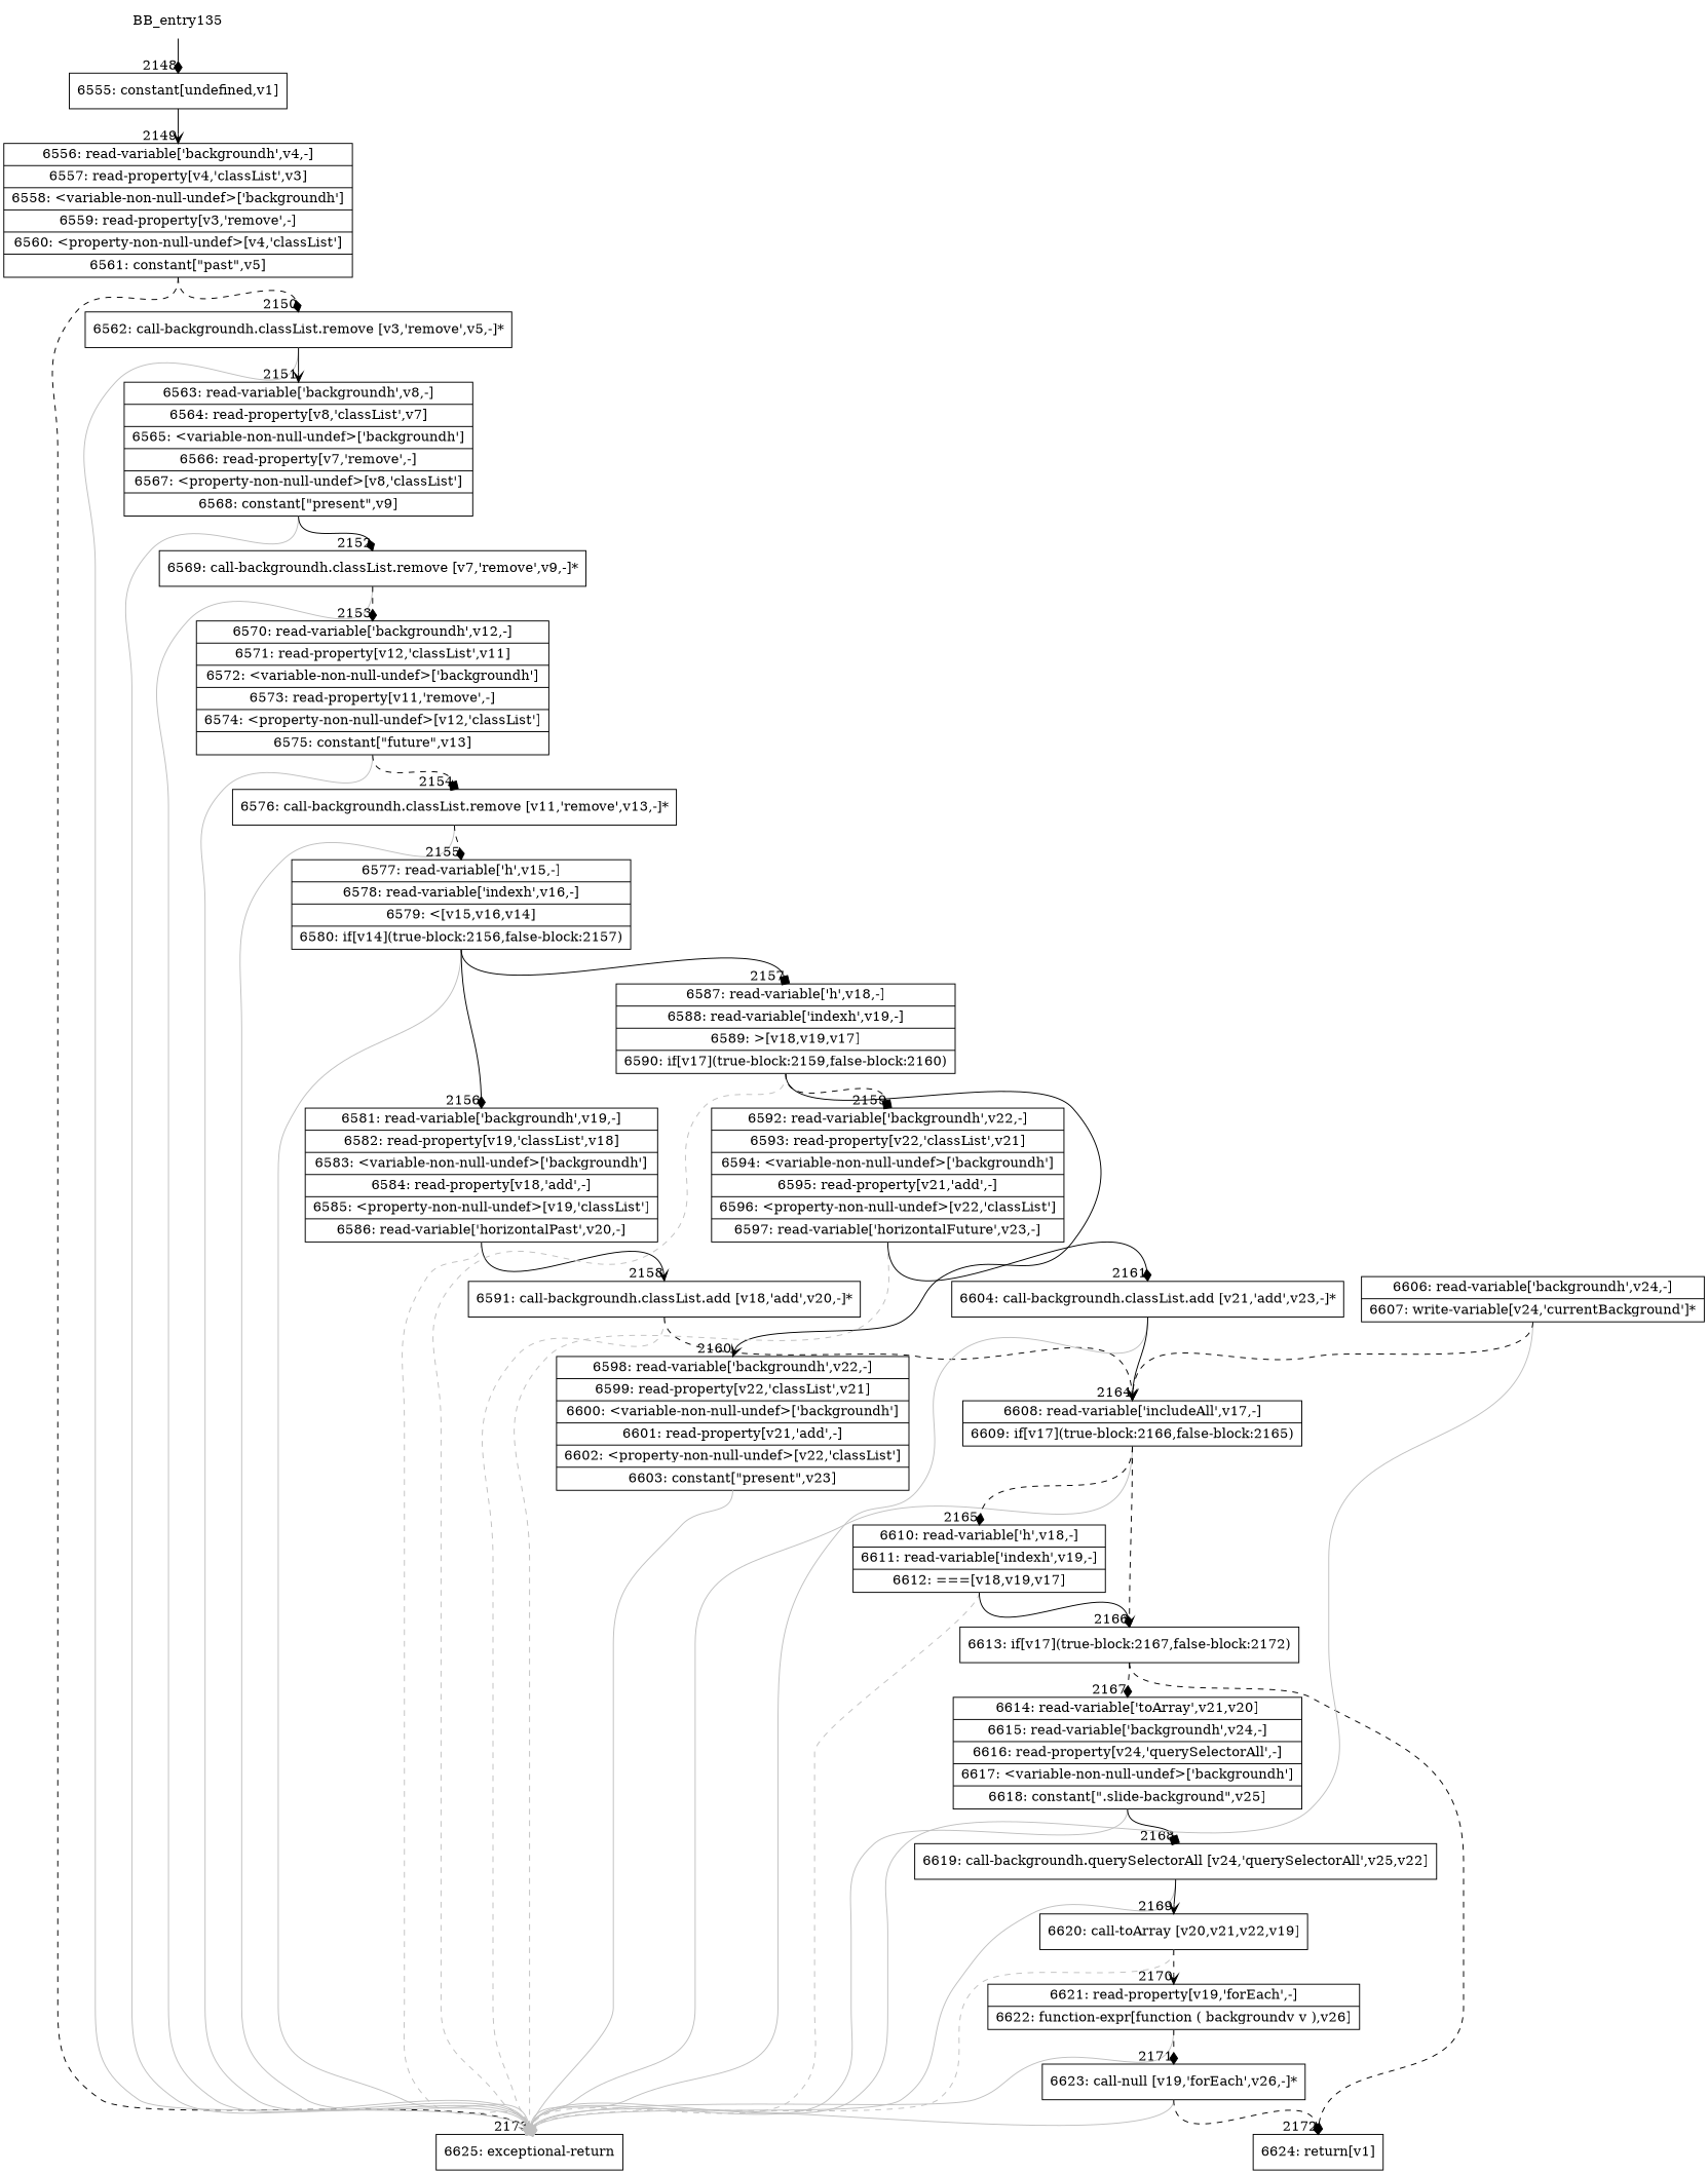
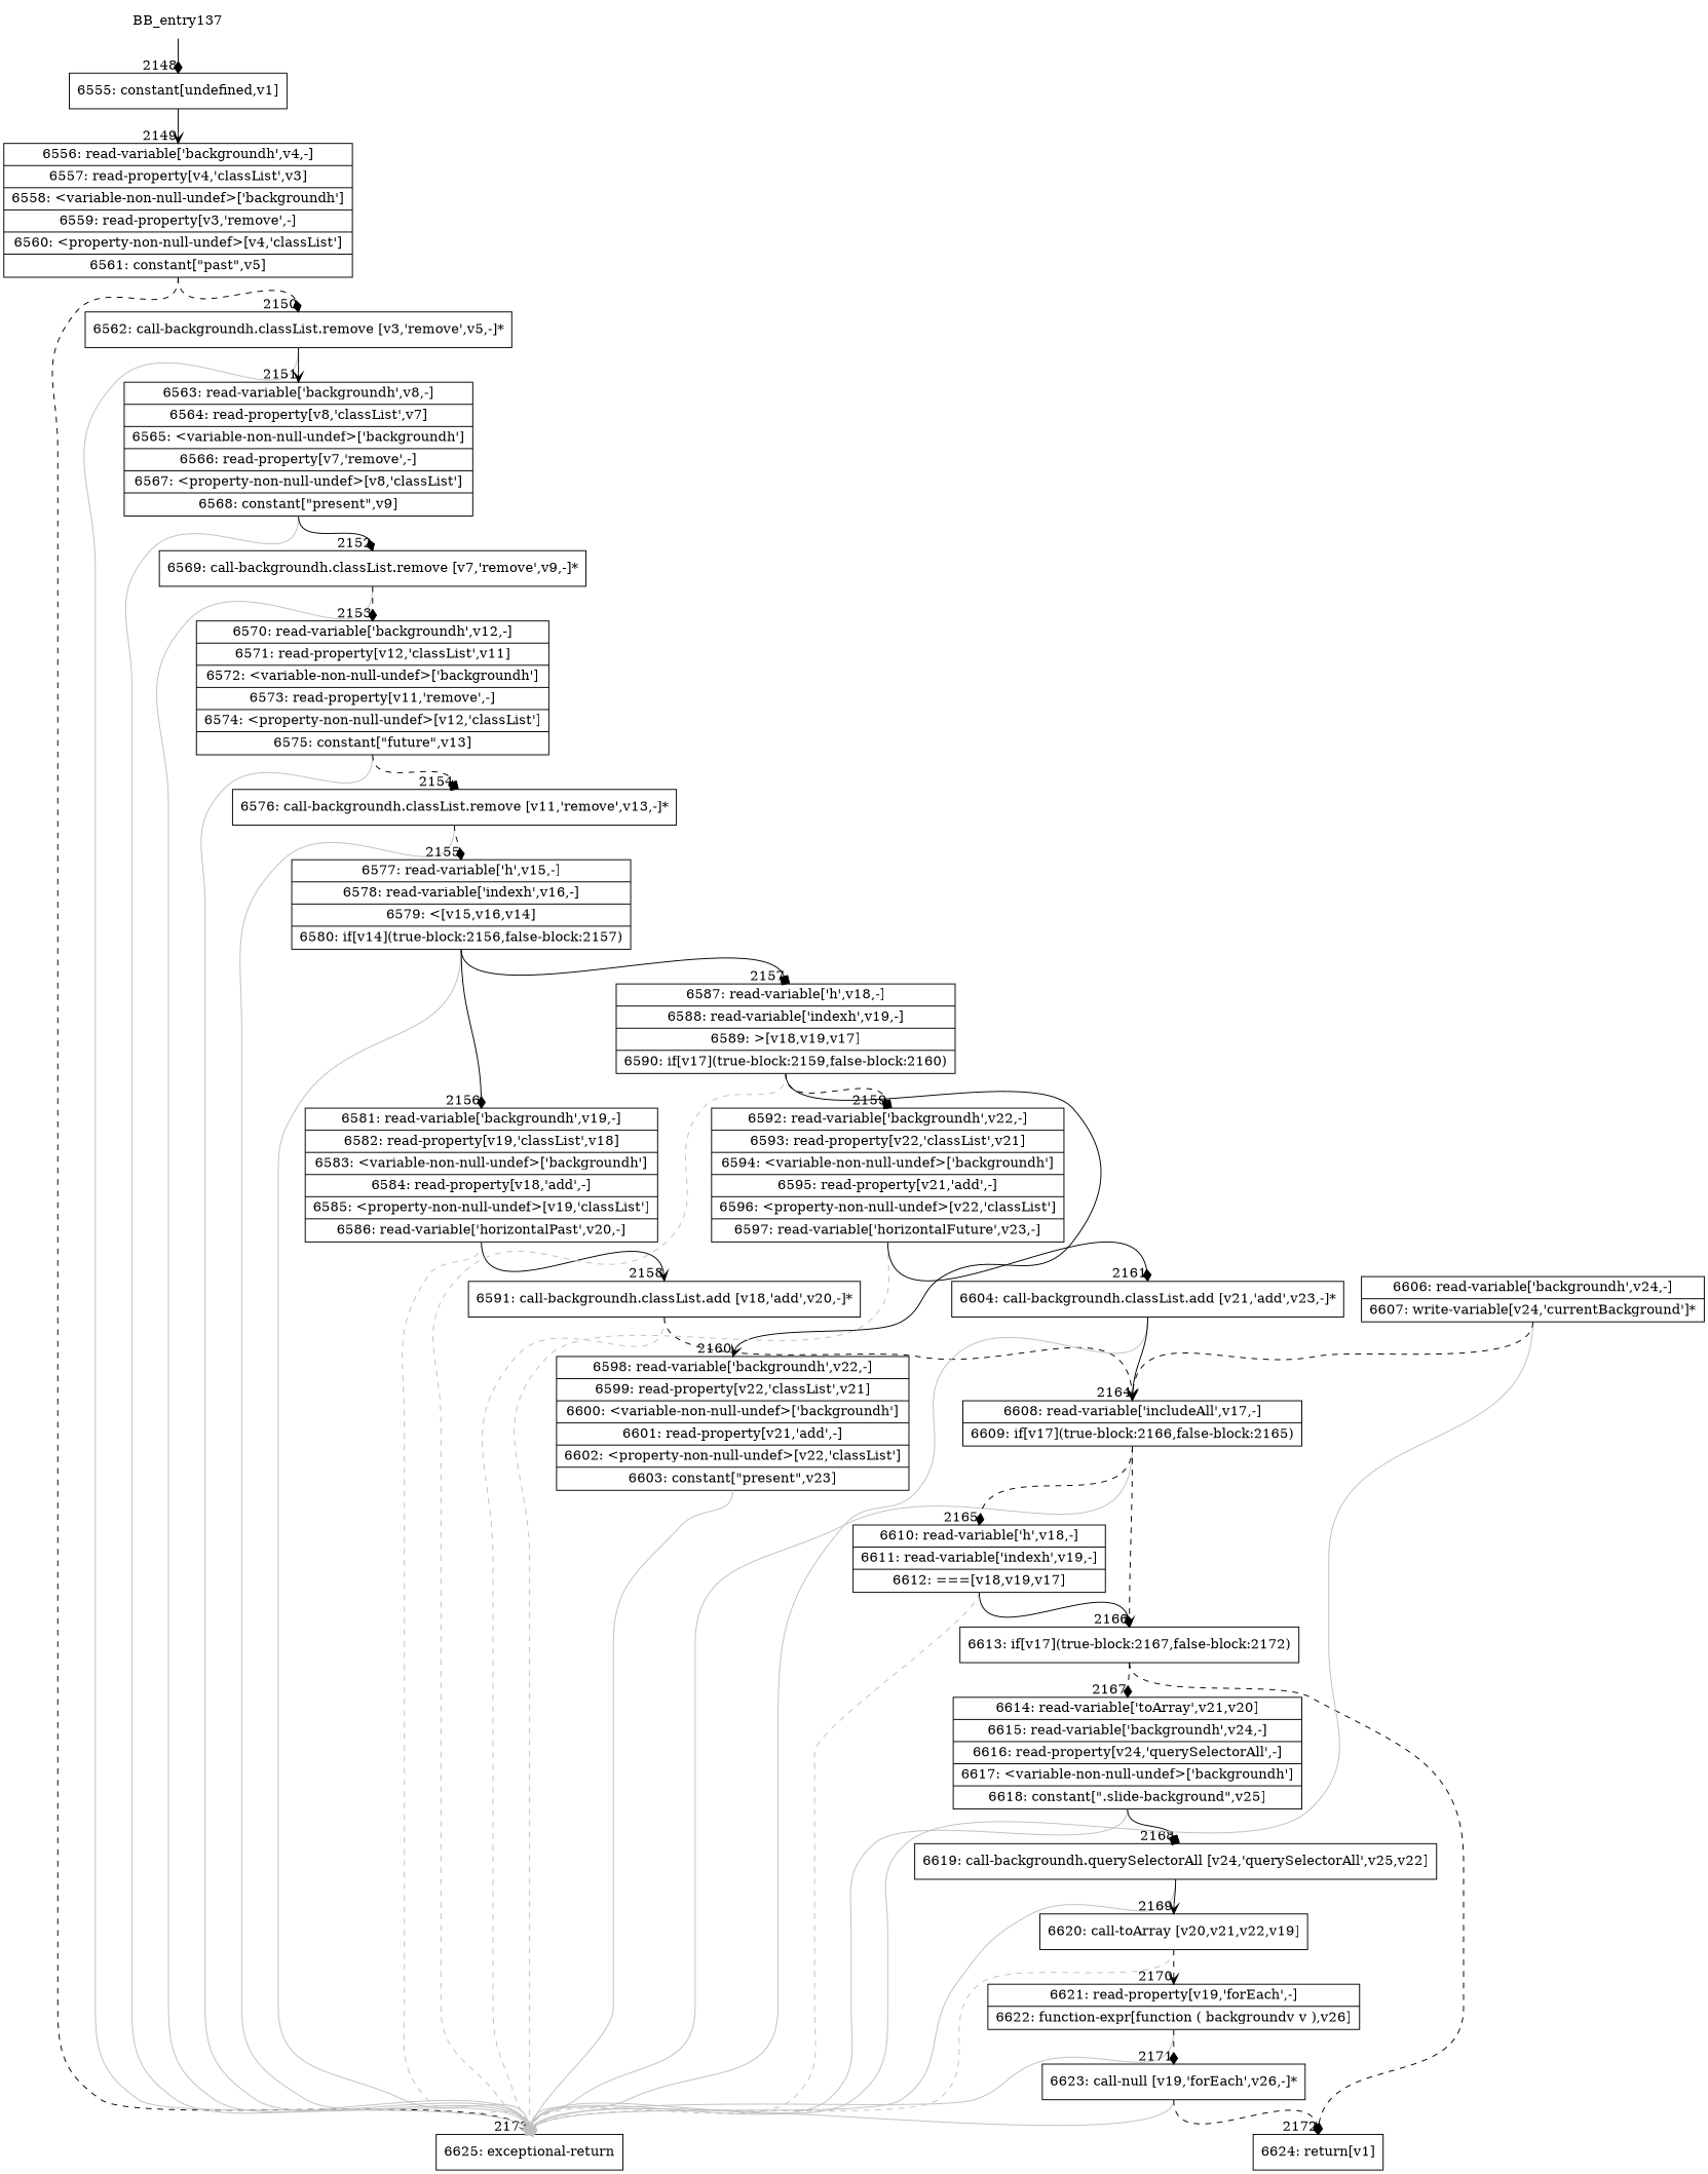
  digraph {
    rankdir=TD
    node [shape=record]
    edge [arrowhead=diamond headport=n style=solid tailport=s]
-   BB_entry135 [shape=none]
+   BB_entry135 [shape=none label=BB_entry137]
    n2 [label="{6555: constant[undefined,v1]}"]
    n3 [label="{6556: read-variable['backgroundh',v4,-]|6557: read-property[v4,'classList',v3]|6558: \<variable-non-null-undef\>['backgroundh']|6559: read-property[v3,'remove',-]|6560: \<property-non-null-undef\>[v4,'classList']|6561: constant[\"past\",v5]}"]
    n4 [label="{6562: call-backgroundh.classList.remove [v3,'remove',v5,-]*}"]
    n5 [label="{6625: exceptional-return}"]
    n6 [label="{6563: read-variable['backgroundh',v8,-]|6564: read-property[v8,'classList',v7]|6565: \<variable-non-null-undef\>['backgroundh']|6566: read-property[v7,'remove',-]|6567: \<property-non-null-undef\>[v8,'classList']|6568: constant[\"present\",v9]}"]
    n7 [label="{6569: call-backgroundh.classList.remove [v7,'remove',v9,-]*}"]
    n8 [label="{6570: read-variable['backgroundh',v12,-]|6571: read-property[v12,'classList',v11]|6572: \<variable-non-null-undef\>['backgroundh']|6573: read-property[v11,'remove',-]|6574: \<property-non-null-undef\>[v12,'classList']|6575: constant[\"future\",v13]}"]
    n9 [label="{6576: call-backgroundh.classList.remove [v11,'remove',v13,-]*}"]
    n10 [label="{6577: read-variable['h',v15,-]|6578: read-variable['indexh',v16,-]|6579: \<[v15,v16,v14]|6580: if[v14](true-block:2156,false-block:2157)}"]
    n11 [label="{6581: read-variable['backgroundh',v19,-]|6582: read-property[v19,'classList',v18]|6583: \<variable-non-null-undef\>['backgroundh']|6584: read-property[v18,'add',-]|6585: \<property-non-null-undef\>[v19,'classList']|6586: read-variable['horizontalPast',v20,-]}"]
    n12 [label="{6587: read-variable['h',v18,-]|6588: read-variable['indexh',v19,-]|6589: \>[v18,v19,v17]|6590: if[v17](true-block:2159,false-block:2160)}"]
    n13 [label="{6591: call-backgroundh.classList.add [v18,'add',v20,-]*}"]
    n14 [label="{6592: read-variable['backgroundh',v22,-]|6593: read-property[v22,'classList',v21]|6594: \<variable-non-null-undef\>['backgroundh']|6595: read-property[v21,'add',-]|6596: \<property-non-null-undef\>[v22,'classList']|6597: read-variable['horizontalFuture',v23,-]}"]
    n15 [label="{6598: read-variable['backgroundh',v22,-]|6599: read-property[v22,'classList',v21]|6600: \<variable-non-null-undef\>['backgroundh']|6601: read-property[v21,'add',-]|6602: \<property-non-null-undef\>[v22,'classList']|6603: constant[\"present\",v23]}"]
    n16 [label="{6608: read-variable['includeAll',v17,-]|6609: if[v17](true-block:2166,false-block:2165)}"]
    n17 [label="{6604: call-backgroundh.classList.add [v21,'add',v23,-]*}"]
    n18 [label="{6613: if[v17](true-block:2167,false-block:2172)}"]
    n19 [label="{6610: read-variable['h',v18,-]|6611: read-variable['indexh',v19,-]|6612: ===[v18,v19,v17]}"]
    n20 [label="{6614: read-variable['toArray',v21,v20]|6615: read-variable['backgroundh',v24,-]|6616: read-property[v24,'querySelectorAll',-]|6617: \<variable-non-null-undef\>['backgroundh']|6618: constant[\".slide-background\",v25]}"]
    n21 [label="{6624: return[v1]}"]
    n22 [label="{6606: read-variable['backgroundh',v24,-]|6607: write-variable[v24,'currentBackground']*}"]
    n23 [label="{6619: call-backgroundh.querySelectorAll [v24,'querySelectorAll',v25,v22]}"]
    n24 [label="{6620: call-toArray [v20,v21,v22,v19]}"]
    n25 [label="{6621: read-property[v19,'forEach',-]|6622: function-expr[function ( backgroundv v ),v26]}"]
    n26 [label="{6623: call-null [v19,'forEach',v26,-]*}"]
    BB_entry135 -> n2 [headlabel="    2148"]
    n2 -> n3 [arrowhead=vee headlabel="      2149"]
    n3 -> n4 [headlabel="      2150" style=dashed]
    n3 -> n5 [arrowhead=vee color=black headlabel="      2173" style=dashed]
    n4 -> n5 [arrowhead=vee color=gray]
    n4 -> n6 [arrowhead=vee headlabel="      2151"]
    n6 -> n5 [color=gray]
    n6 -> n7 [headlabel="      2152"]
    n7 -> n5 [arrowhead=box color=gray]
    n7 -> n8 [headlabel="      2153" style=dashed]
    n8 -> n5 [arrowhead=vee color=gray]
    n8 -> n9 [arrowhead=box headlabel="      2154" style=dashed]
    n9 -> n5 [arrowhead=box color=gray]
    n9 -> n10 [headlabel="      2155" style=dashed]
    n10 -> n5 [arrowhead=box color=gray]
    n10 -> n11 [headlabel="      2156"]
    n10 -> n12 [arrowhead=box headlabel="      2157"]
    n11 -> n5 [arrowhead=box color=gray style=dashed]
    n11 -> n13 [arrowhead=vee headlabel="      2158"]
    n12 -> n5 [color=gray style=dashed]
    n12 -> n14 [arrowhead=box headlabel="      2159" style=dashed]
    n12 -> n15 [arrowhead=vee headlabel="      2160"]
    n13 -> n5 [arrowhead=box color=gray style=dashed]
    n13 -> n16 [arrowhead=vee headlabel="      2164" style=dashed]
    n14 -> n5 [color=gray style=dashed]
    n14 -> n17 [headlabel="      2161"]
    n15 -> n5 [color=gray]
    n16 -> n5 [arrowhead=vee color=gray]
    n16 -> n18 [arrowhead=vee headlabel="      2166" style=dashed]
    n16 -> n19 [headlabel="      2165" style=dashed]
    n17 -> n5 [arrowhead=vee color=gray]
    n17 -> n16 [arrowhead=vee]
    n18 -> n20 [headlabel="      2167" style=dashed]
    n18 -> n21 [headlabel="      2172" style=dashed]
    n19 -> n5 [arrowhead=box color=gray style=dashed]
    n19 -> n18
    n20 -> n5 [arrowhead=box color=gray]
    n20 -> n23 [arrowhead=box headlabel="      2168"]
    n22 -> n5 [color=gray]
    n22 -> n16 [arrowhead=vee style=dashed]
    n23 -> n5 [arrowhead=box color=gray]
    n23 -> n24 [arrowhead=vee headlabel="      2169"]
    n24 -> n5 [arrowhead=box color=gray style=dashed]
    n24 -> n25 [arrowhead=vee headlabel="      2170" style=dashed]
    n25 -> n5 [color=gray]
    n25 -> n26 [headlabel="      2171" style=dashed]
    n26 -> n5 [arrowhead=box color=gray]
    n26 -> n21 [style=dashed]
  }
